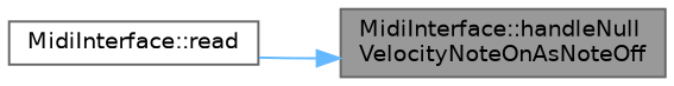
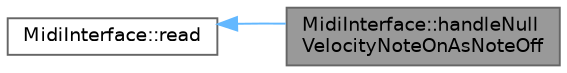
  digraph {
    rankdir=RL
    node [fontname=Helvetica fontsize=10 shape=box style=filled]
    n1 [color=gray40 fillcolor=grey60 fontcolor=black height=0.2 label="MidiInterface::handleNull\lVelocityNoteOnAsNoteOff" width=0.4]
    n2 [color=grey40 fillcolor=white height=0.2 label="MidiInterface::read" width=0.4]
-   n1 -> n2 [color=steelblue1 dir=back fontname=Helvetica fontsize=10 labelfontname=Helvetica labelfontsize=10 style=solid]
+   n2 -> n1 [color=steelblue1 dir=back fontname=Helvetica fontsize=10 labelfontname=Helvetica labelfontsize=10 style=solid]
  }
